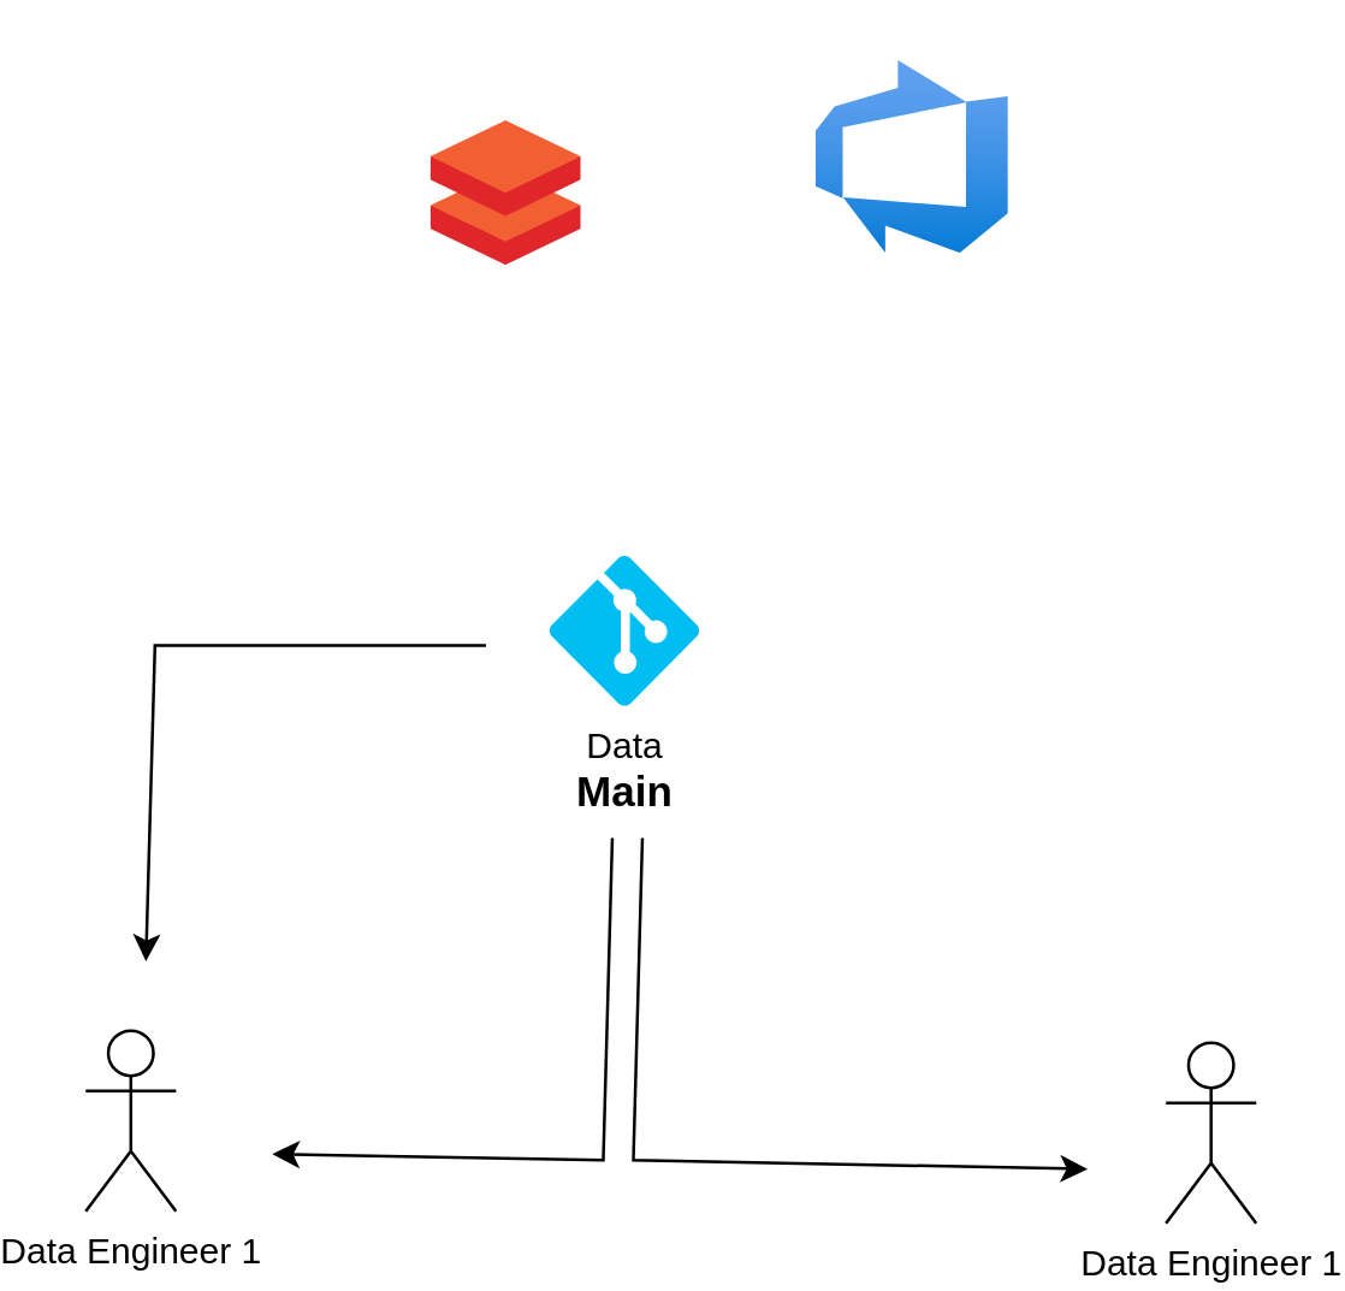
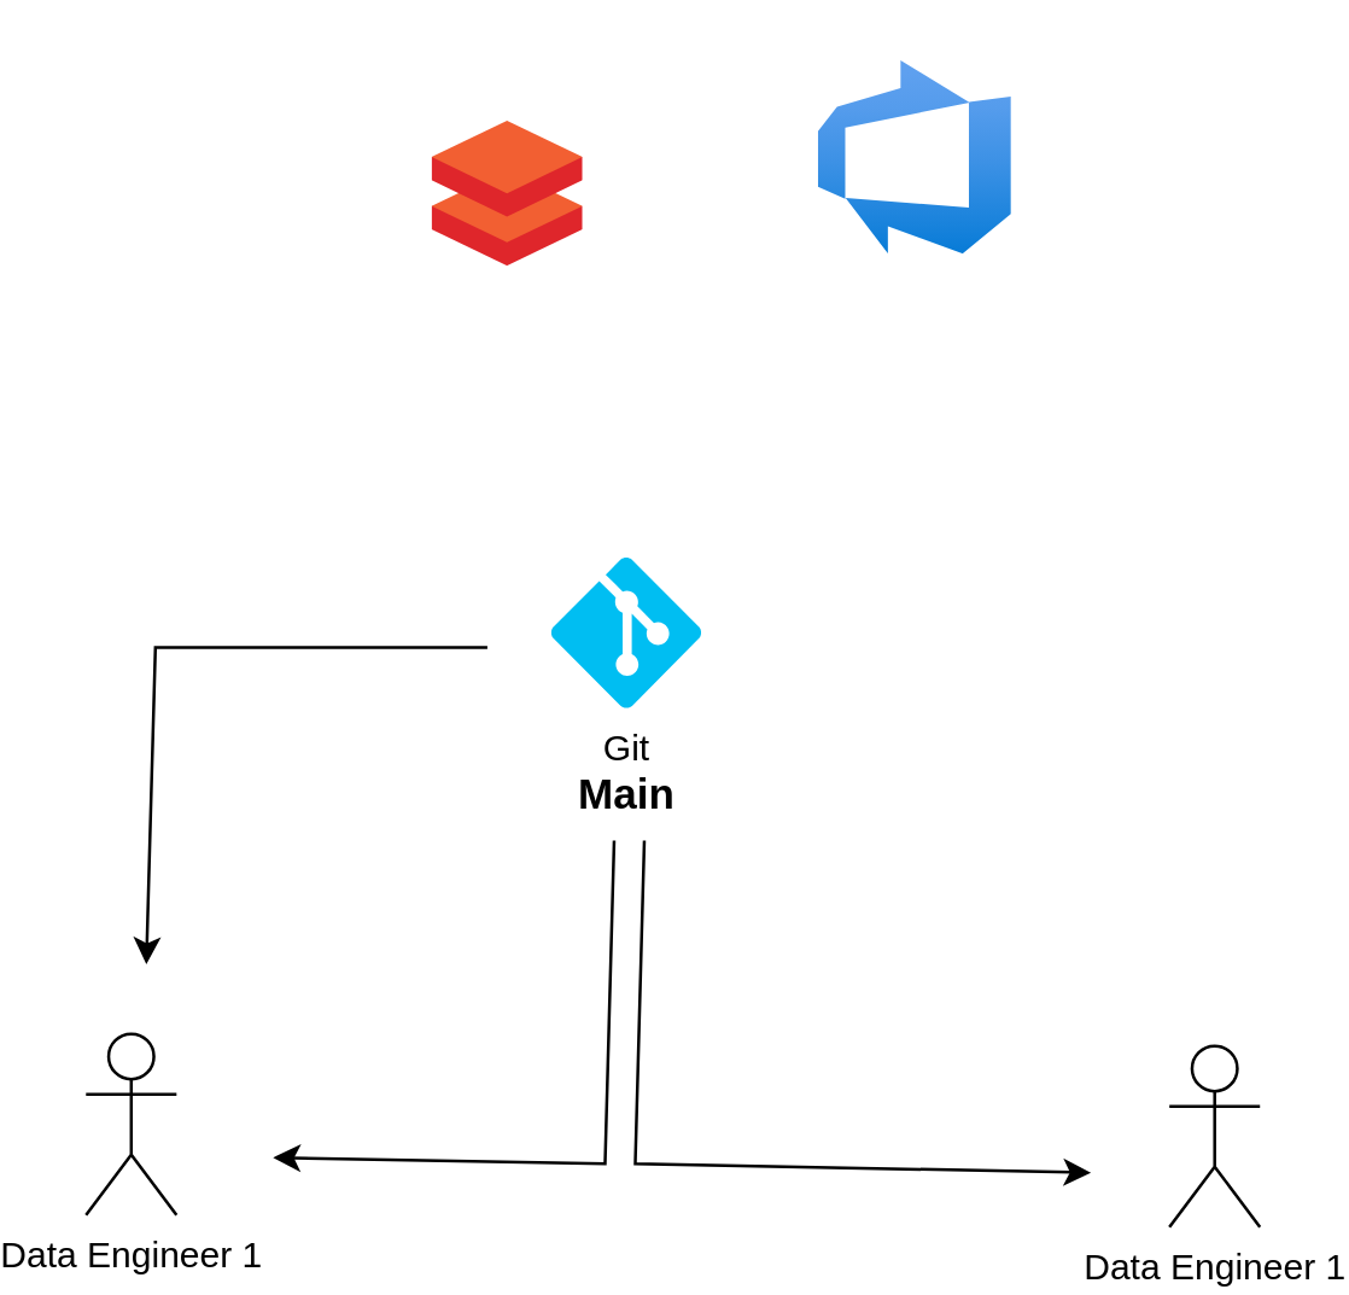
  <mxCell id="0" />
  <mxCell id="1" parent="0" />
  <mxCell id="2" value="Data Engineer 1" style="shape=umlActor;verticalLabelPosition=bottom;verticalAlign=top;html=1;outlineConnect=0;" vertex="1" parent="1"><mxGeometry x="20" y="342" width="30" height="60" as="geometry" /></mxCell>
  <mxCell id="3" value="Data Engineer 1" style="shape=umlActor;verticalLabelPosition=bottom;verticalAlign=top;html=1;outlineConnect=0;" vertex="1" parent="1"><mxGeometry x="379" y="346" width="30" height="60" as="geometry" /></mxCell>
  <mxCell id="4" value="" style="image;sketch=0;aspect=fixed;html=1;points=[];align=center;fontSize=12;image=img/lib/mscae/Databricks.svg;" vertex="1" parent="1"><mxGeometry x="135" y="40" width="50" height="48" as="geometry" /></mxCell>
  <mxCell id="5" value="" style="image;aspect=fixed;html=1;points=[];align=center;fontSize=12;image=img/lib/azure2/devops/Azure_DevOps.svg;" vertex="1" parent="1"><mxGeometry x="263" y="20" width="64" height="64" as="geometry" /></mxCell>
- <mxCell id="6" value="Data&lt;div&gt;&lt;b&gt;&lt;font style=&quot;font-size: 14px;&quot;&gt;Main&lt;/font&gt;&lt;/b&gt;&lt;/div&gt;" style="verticalLabelPosition=bottom;html=1;verticalAlign=top;align=center;strokeColor=none;fillColor=#00BEF2;shape=mxgraph.azure.git_repository;" vertex="1" parent="1"><mxGeometry x="174" y="184" width="50" height="50" as="geometry" /></mxCell>
+ <mxCell id="6" value="Git&lt;div&gt;&lt;b&gt;&lt;font style=&quot;font-size: 14px;&quot;&gt;Main&lt;/font&gt;&lt;/b&gt;&lt;/div&gt;" style="verticalLabelPosition=bottom;html=1;verticalAlign=top;align=center;strokeColor=none;fillColor=#00BEF2;shape=mxgraph.azure.git_repository;" vertex="1" parent="1"><mxGeometry x="174" y="184" width="50" height="50" as="geometry" /></mxCell>
  <mxCell id="7" value="" style="endArrow=classic;html=1;rounded=0;verticalAlign=top;" edge="1" parent="1"><mxGeometry width="50" height="50" relative="1" as="geometry"><mxPoint x="195" y="278" as="sourcePoint" /><mxPoint x="82" y="383" as="targetPoint" /><Array as="points"><mxPoint x="192" y="385" /></Array></mxGeometry></mxCell>
  <mxCell id="8" value="" style="endArrow=classic;html=1;rounded=0;verticalAlign=top;" edge="1" parent="1"><mxGeometry width="50" height="50" relative="1" as="geometry"><mxPoint x="205" y="278" as="sourcePoint" /><mxPoint x="353" y="388" as="targetPoint" /><Array as="points"><mxPoint x="202" y="385" /></Array></mxGeometry></mxCell>
  <mxCell id="9" value="" style="endArrow=classic;html=1;rounded=0;verticalAlign=top;" edge="1" parent="1"><mxGeometry width="50" height="50" relative="1" as="geometry"><mxPoint x="153" y="214" as="sourcePoint" /><mxPoint x="40" y="319" as="targetPoint" /><Array as="points"><mxPoint x="43" y="214" /></Array></mxGeometry></mxCell>
